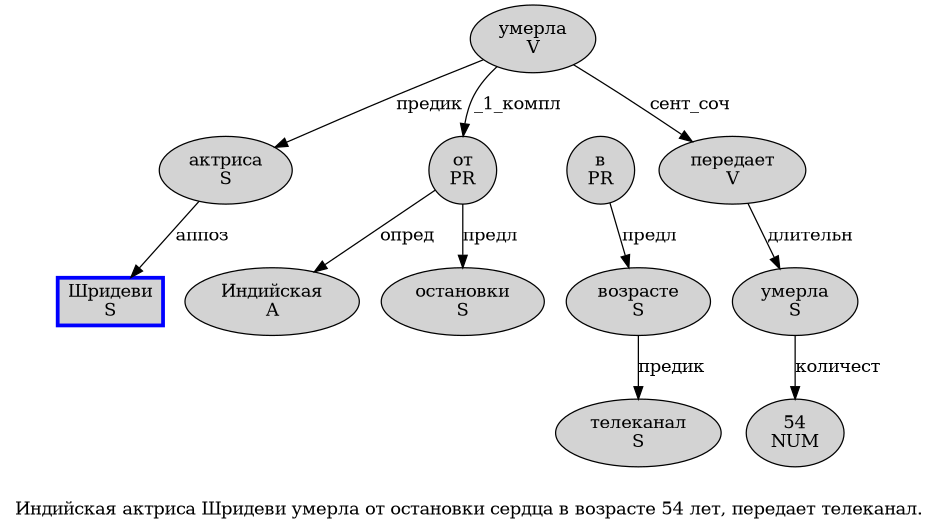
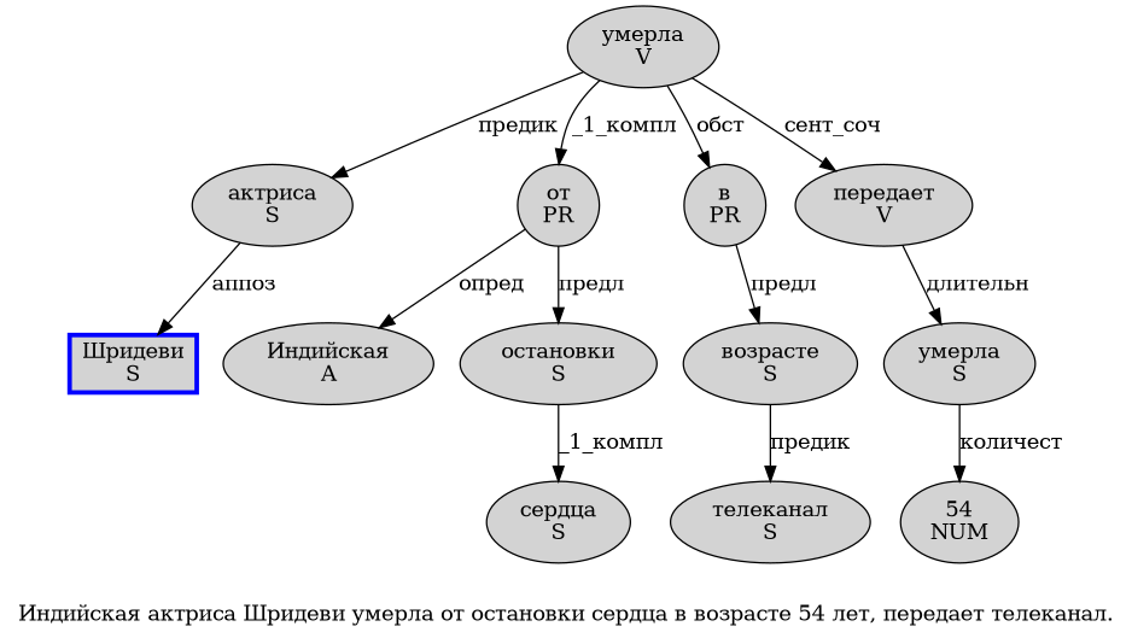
  digraph {
    label="Индийская актриса Шридеви умерла от остановки сердца в возрасте 54 лет, передает телеканал."
    node [fillcolor=lightgray penwidth=1 shape=ellipse style=filled]
    n1 [label="Индийская\nA"]
    n2 [label="актриса\nS"]
    n3 [color=blue label="Шридеви\nS" penwidth=3 shape=box]
    n4 [label="умерла\nV"]
    n5 [label="от\nPR"]
    n6 [label="в\nPR"]
    n7 [label="передает\nV"]
    n8 [label="остановки\nS"]
    n9 [label="возрасте\nS"]
    n10 [label="умерла\nS"]
+   n11 [label="сердца\nS"]
    n12 [label="телеканал\nS"]
    n13 [label="54\nNUM"]
    n2 -> n3 [label="аппоз"]
    n4 -> n2 [label="предик"]
    n4 -> n5 [label="_1_компл"]
+   n4 -> n6 [label="обст"]
    n4 -> n7 [label="сент_соч"]
    n5 -> n1 [label="опред"]
    n5 -> n8 [label="предл"]
    n6 -> n9 [label="предл"]
    n7 -> n10 [label="длительн"]
+   n8 -> n11 [label="_1_компл"]
    n9 -> n12 [label="предик"]
    n10 -> n13 [label="количест"]
  }
